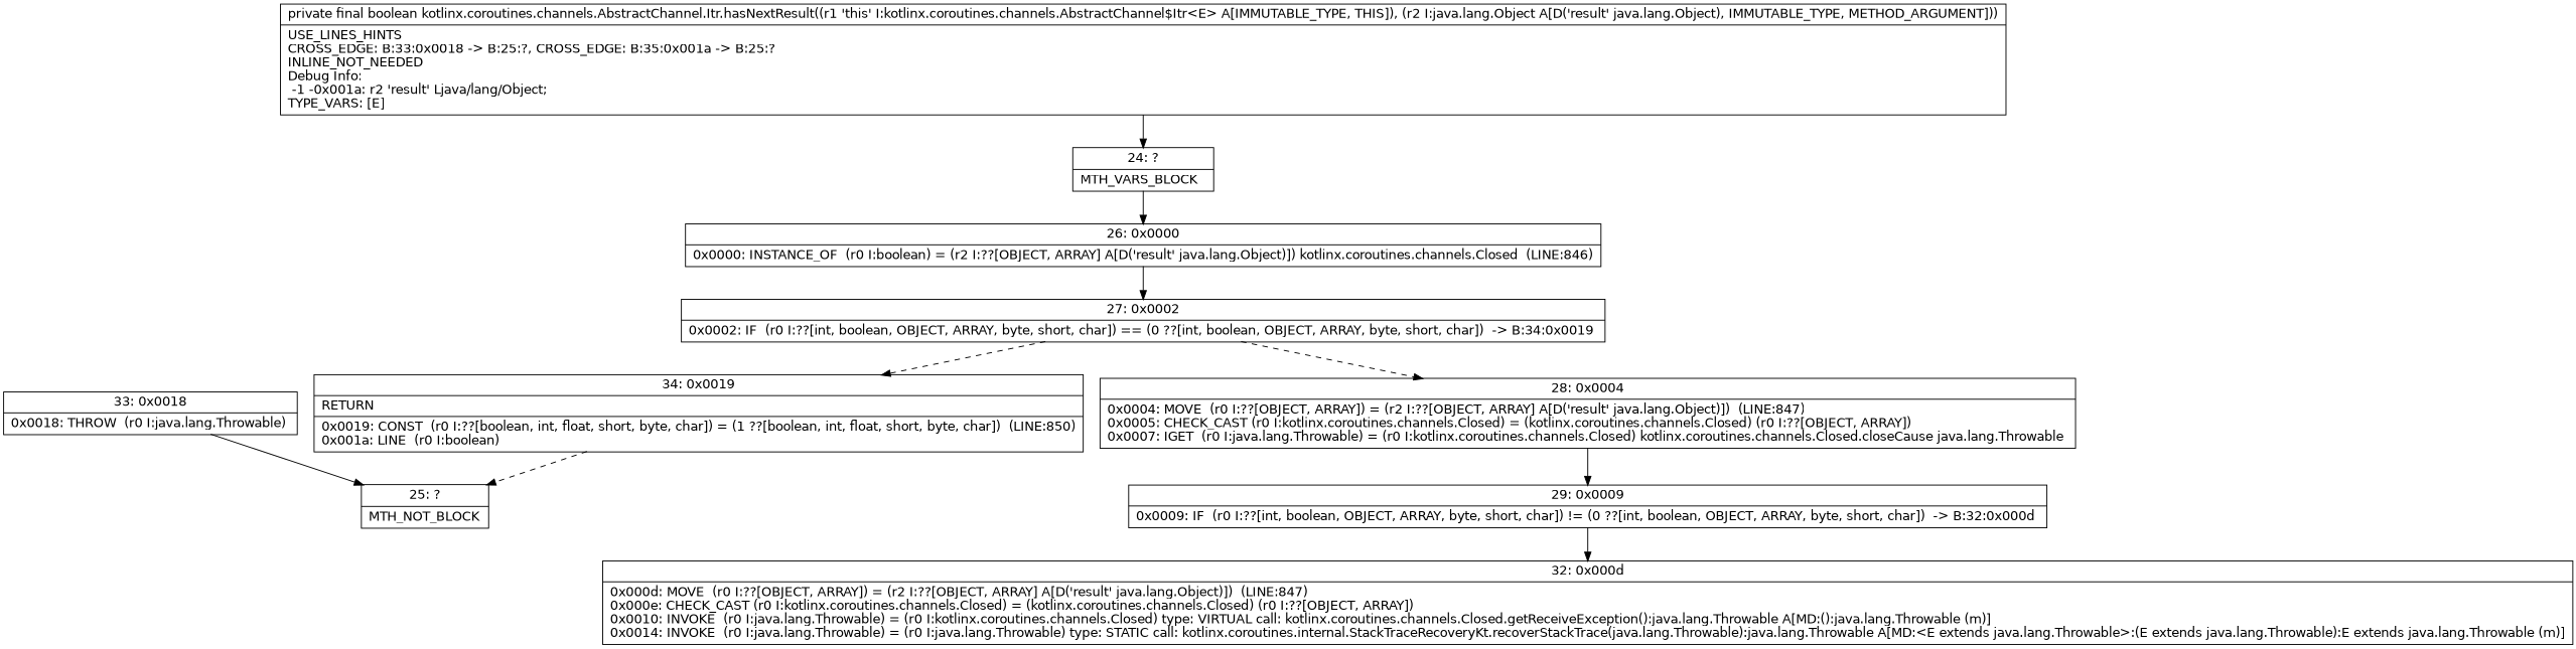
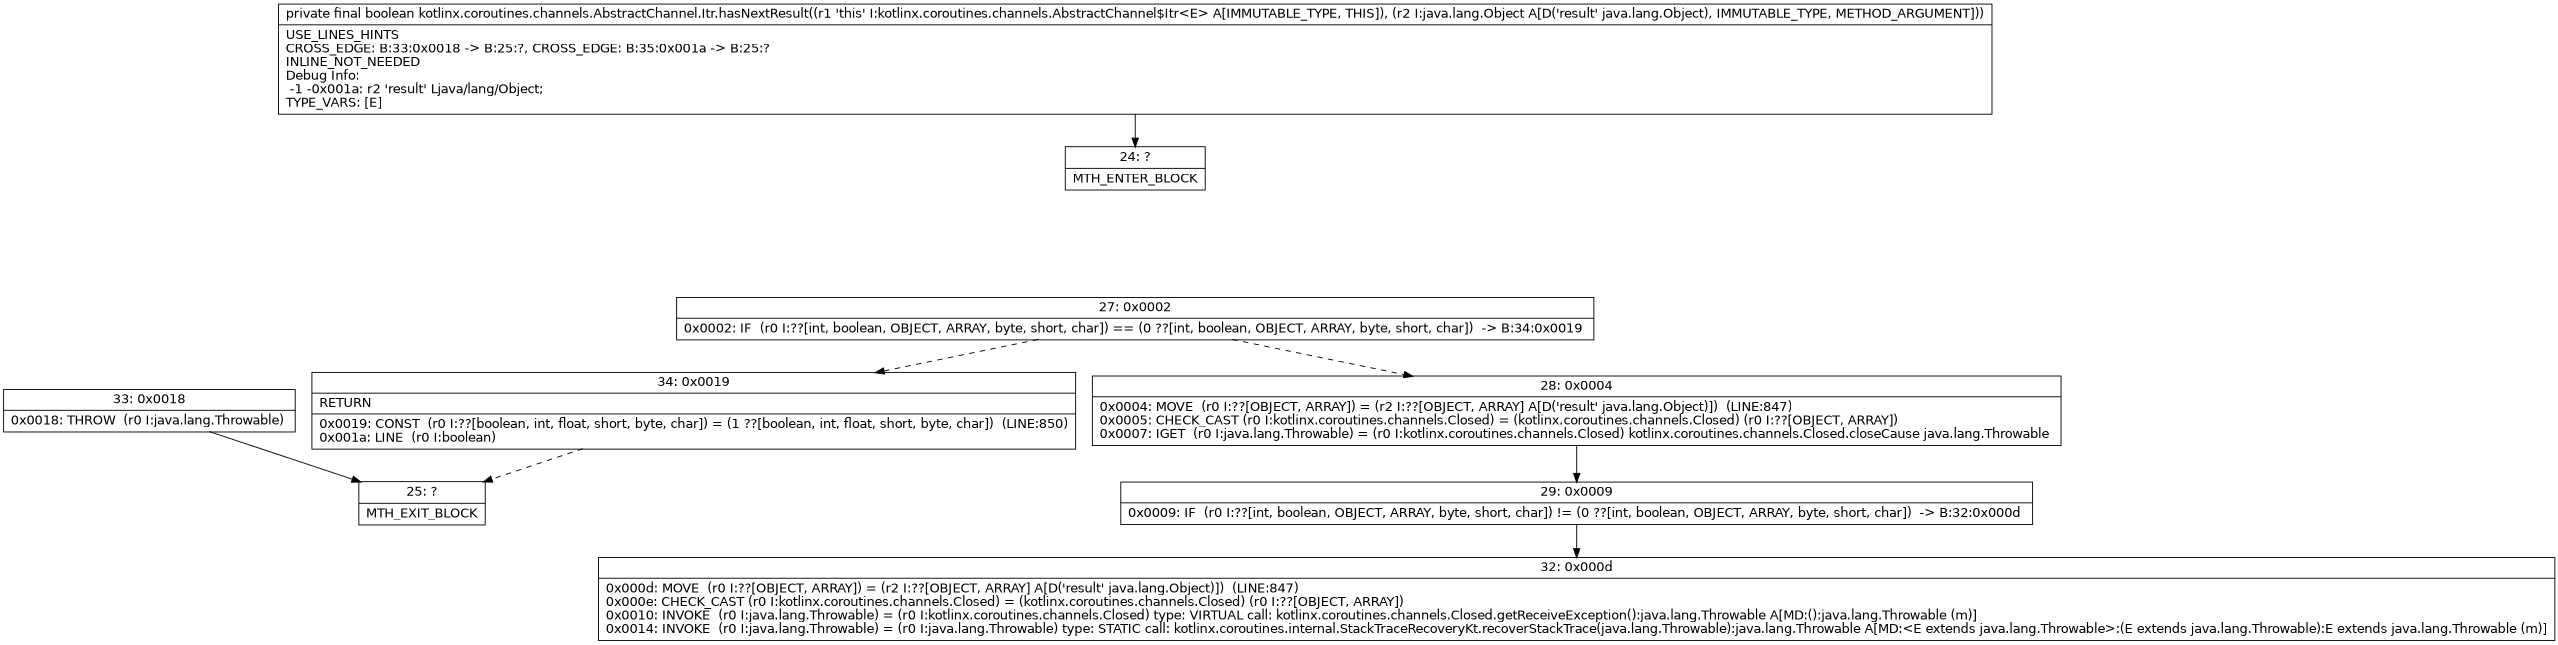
  digraph {
    fontname="DejaVu Sans"
    node [fontname="DejaVu Sans" shape=record]
    edge [fontname="DejaVu Sans"]
-   n1 [label="{24\:\ ?|MTH_VARS_BLOCK\l}"]
-   n2 [label="{26\:\ 0x0000|0x0000: INSTANCE_OF  (r0 I:boolean) = (r2 I:??[OBJECT, ARRAY] A[D('result' java.lang.Object)]) kotlinx.coroutines.channels.Closed  (LINE:846)\l}"]
+   n1 [label="{24\:\ ?|MTH_ENTER_BLOCK\l}"]
    n3 [label="{27\:\ 0x0002|0x0002: IF  (r0 I:??[int, boolean, OBJECT, ARRAY, byte, short, char]) == (0 ??[int, boolean, OBJECT, ARRAY, byte, short, char])  \-\> B:34:0x0019 \l}"]
    n4 [label="{28\:\ 0x0004|0x0004: MOVE  (r0 I:??[OBJECT, ARRAY]) = (r2 I:??[OBJECT, ARRAY] A[D('result' java.lang.Object)])  (LINE:847)\l0x0005: CHECK_CAST (r0 I:kotlinx.coroutines.channels.Closed) = (kotlinx.coroutines.channels.Closed) (r0 I:??[OBJECT, ARRAY]) \l0x0007: IGET  (r0 I:java.lang.Throwable) = (r0 I:kotlinx.coroutines.channels.Closed) kotlinx.coroutines.channels.Closed.closeCause java.lang.Throwable \l}"]
    n5 [label="{34\:\ 0x0019|RETURN\l|0x0019: CONST  (r0 I:??[boolean, int, float, short, byte, char]) = (1 ??[boolean, int, float, short, byte, char])  (LINE:850)\l0x001a: LINE  (r0 I:boolean) \l}"]
    n6 [label="{29\:\ 0x0009|0x0009: IF  (r0 I:??[int, boolean, OBJECT, ARRAY, byte, short, char]) != (0 ??[int, boolean, OBJECT, ARRAY, byte, short, char])  \-\> B:32:0x000d \l}"]
-   n7 [label="{25\:\ ?|MTH_NOT_BLOCK\l}"]
+   n7 [label="{25\:\ ?|MTH_EXIT_BLOCK\l}"]
    n8 [label="{32\:\ 0x000d|0x000d: MOVE  (r0 I:??[OBJECT, ARRAY]) = (r2 I:??[OBJECT, ARRAY] A[D('result' java.lang.Object)])  (LINE:847)\l0x000e: CHECK_CAST (r0 I:kotlinx.coroutines.channels.Closed) = (kotlinx.coroutines.channels.Closed) (r0 I:??[OBJECT, ARRAY]) \l0x0010: INVOKE  (r0 I:java.lang.Throwable) = (r0 I:kotlinx.coroutines.channels.Closed) type: VIRTUAL call: kotlinx.coroutines.channels.Closed.getReceiveException():java.lang.Throwable A[MD:():java.lang.Throwable (m)]\l0x0014: INVOKE  (r0 I:java.lang.Throwable) = (r0 I:java.lang.Throwable) type: STATIC call: kotlinx.coroutines.internal.StackTraceRecoveryKt.recoverStackTrace(java.lang.Throwable):java.lang.Throwable A[MD:\<E extends java.lang.Throwable\>:(E extends java.lang.Throwable):E extends java.lang.Throwable (m)]\l}"]
    n9 [label="{33\:\ 0x0018|0x0018: THROW  (r0 I:java.lang.Throwable) \l}"]
    n10 [label="{private final boolean kotlinx.coroutines.channels.AbstractChannel.Itr.hasNextResult((r1 'this' I:kotlinx.coroutines.channels.AbstractChannel$Itr\<E\> A[IMMUTABLE_TYPE, THIS]), (r2 I:java.lang.Object A[D('result' java.lang.Object), IMMUTABLE_TYPE, METHOD_ARGUMENT]))  | USE_LINES_HINTS\lCROSS_EDGE: B:33:0x0018 \-\> B:25:?, CROSS_EDGE: B:35:0x001a \-\> B:25:?\lINLINE_NOT_NEEDED\lDebug Info:\l  \-1 \-0x001a: r2 'result' Ljava\/lang\/Object;\lTYPE_VARS: [E]\l}"]
-   n1 -> n2
-   n2 -> n3
    n3 -> n4 [style=dashed]
    n3 -> n5 [style=dashed]
    n4 -> n6
    n5 -> n7 [style=dashed]
    n6 -> n8
    n9 -> n7
    n10 -> n1
  }
